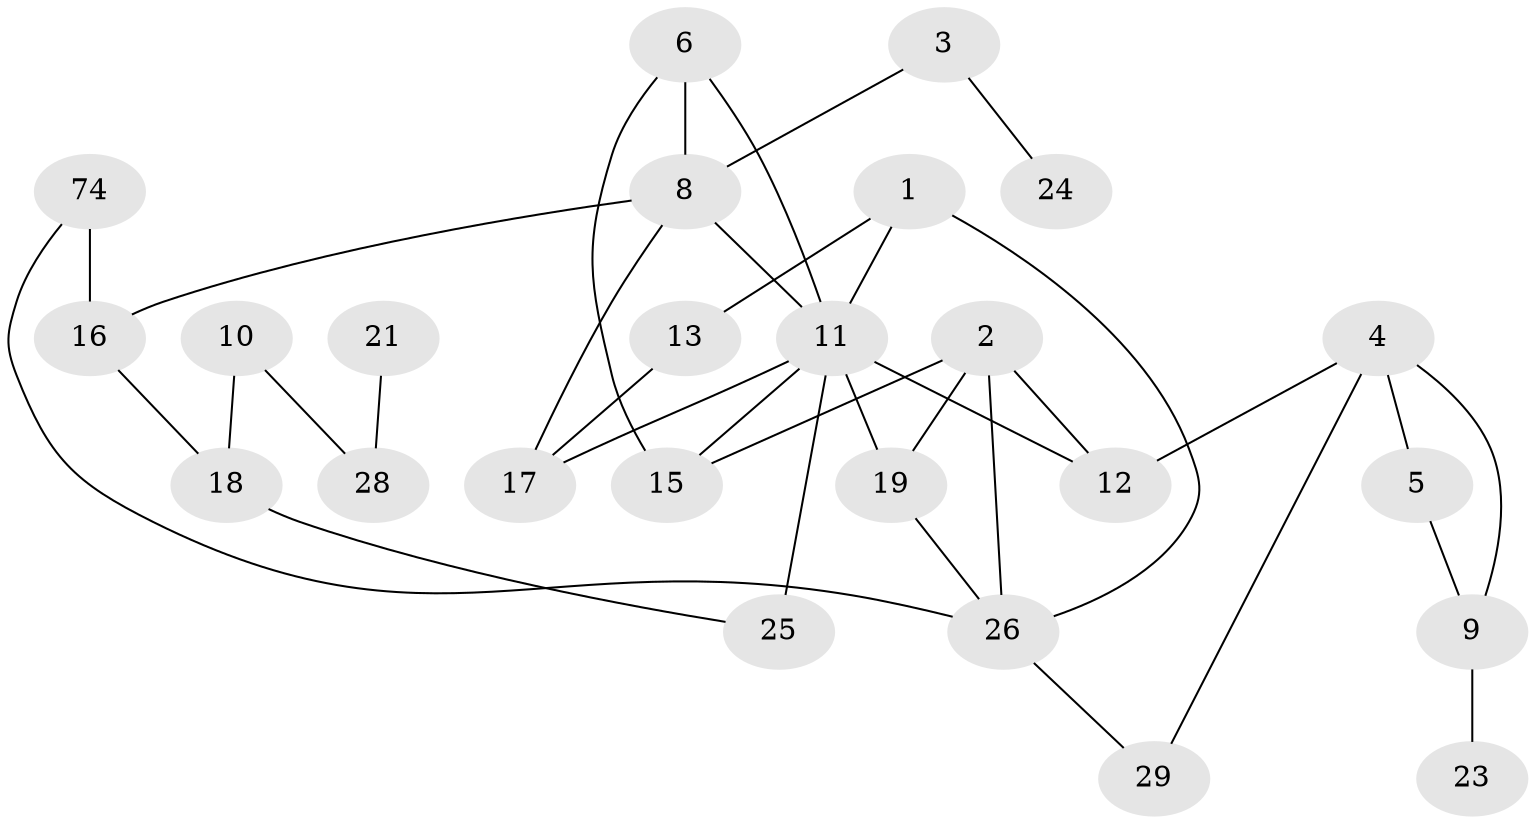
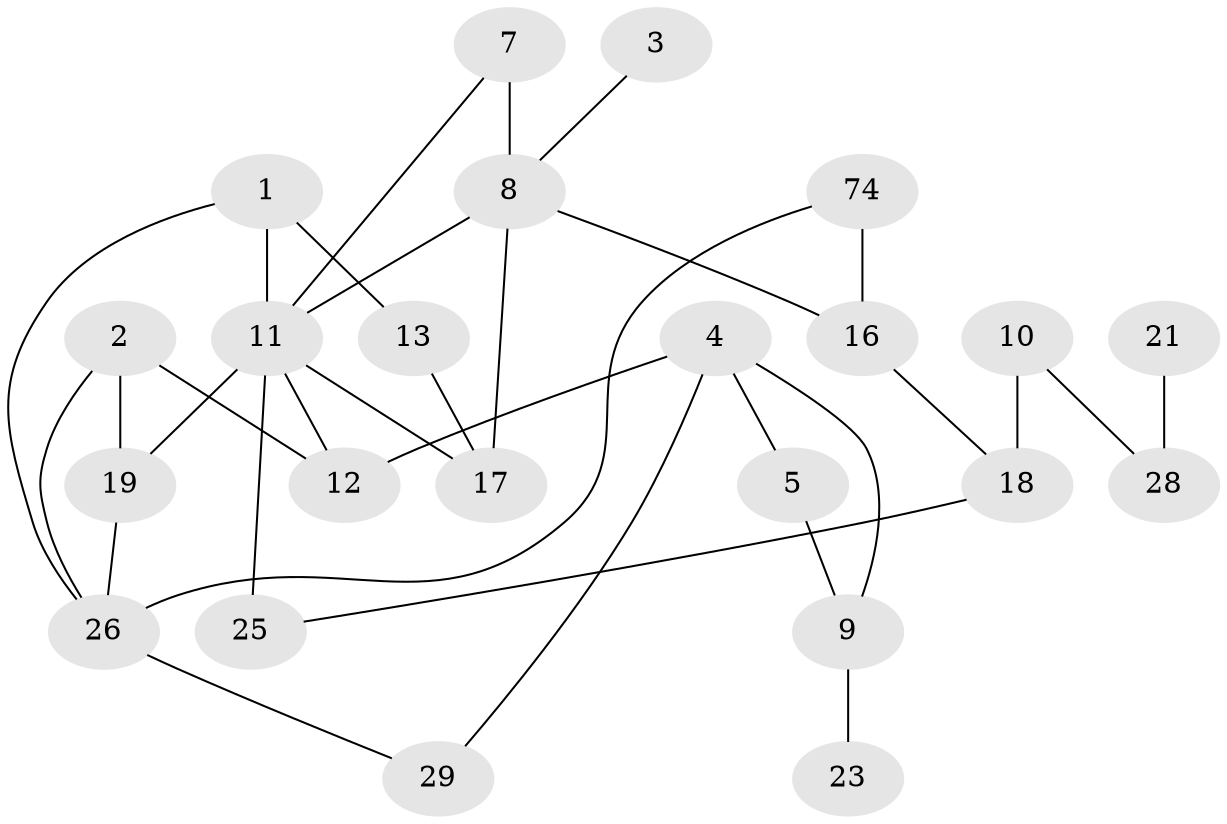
  graph {
    node [color=gray90 style=filled]
    edge [weight=1.0]
    1
    11
    26
    13
-   6
-   15
+   6 [label=7]
    8
    12
    19
    17
    25
    29
    2
    3
-   24
    16
    4
    5
    9
    23
    18
    10
    28
    n24 [label=74]
    21
    1 -- 11
    1 -- 26
    1 -- 13
-   11 -- 15
    11 -- 12
    11 -- 19
    11 -- 17
    11 -- 25 [weight=2.0]
    26 -- 29
    13 -- 17
    6 -- 11 [weight=2.0]
-   6 -- 15
    6 -- 8 [weight=4.0]
    8 -- 11
    8 -- 17
    8 -- 16 [weight=2.0]
    19 -- 26
    2 -- 26
-   2 -- 15
    2 -- 12
    2 -- 19
    3 -- 8
-   3 -- 24
    16 -- 18
    4 -- 12
    4 -- 29
    4 -- 5
    4 -- 9
    5 -- 9
    9 -- 23
    18 -- 25
    10 -- 18 [weight=2.0]
    10 -- 28
    n24 -- 26
    n24 -- 16 [weight=2.0]
    21 -- 28
  }
